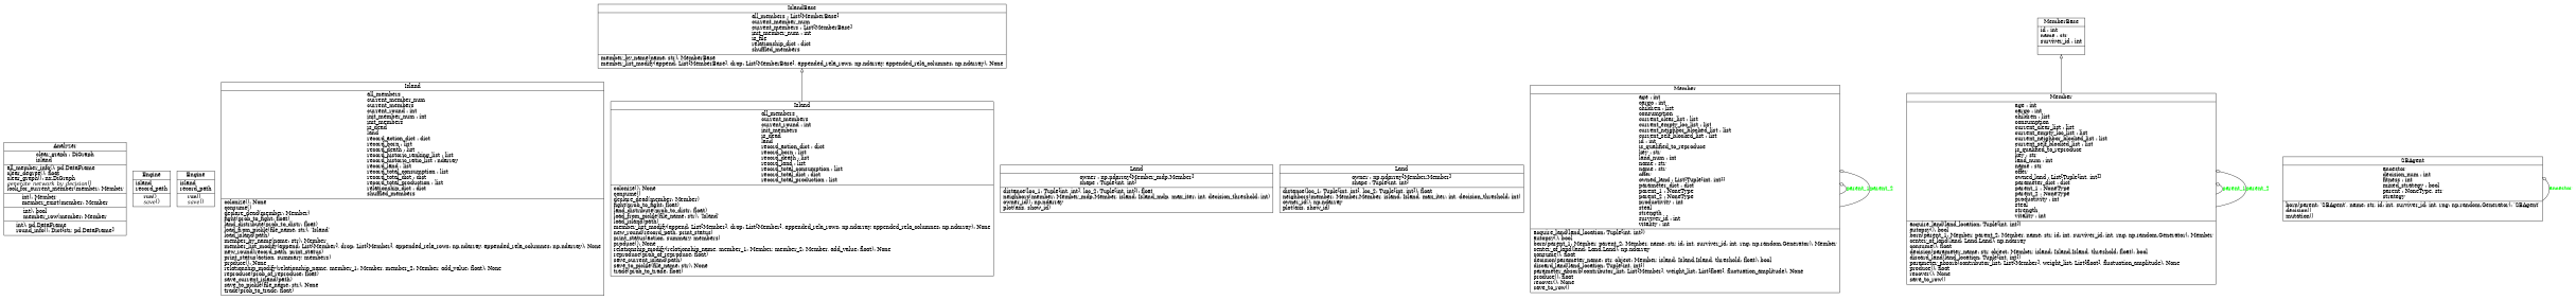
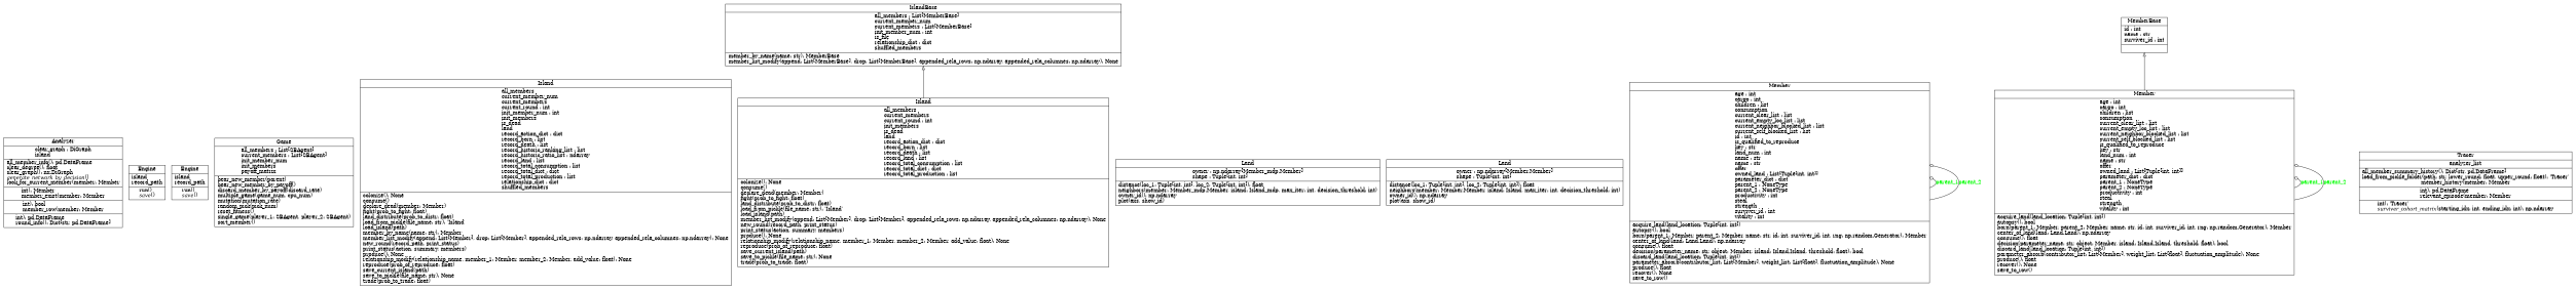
  digraph {
    rankdir=BT
    node [color=black fontcolor=black shape=record style=solid]
    edge [arrowhead=odiamond arrowtail=none fontcolor=green style=solid]
    n1 [label=<{Analyzer|clear_graph : DiGraph<br ALIGN="LEFT"/>island<br ALIGN="LEFT"/>|all_member_info(): pd.DataFrame<br ALIGN="LEFT"/>clear_degree(): float<br ALIGN="LEFT"/>clear_graph(): nx.DiGraph<br ALIGN="LEFT"/><I>generate_network_by_decision</I>()<br ALIGN="LEFT"/>look_for_current_member(member: Member | int): Member<br ALIGN="LEFT"/>member_exist(member: Member | int): bool<br ALIGN="LEFT"/>member_row(member: Member | int): pd.DataFrame<br ALIGN="LEFT"/>round_info(): Dict[str, pd.DataFrame]<br ALIGN="LEFT"/>}>]
    n2 [label=<{Engine|island<br ALIGN="LEFT"/>record_path<br ALIGN="LEFT"/>|run()<br ALIGN="LEFT"/><I>save</I>()<br ALIGN="LEFT"/>}>]
    n3 [label=<{Engine|island<br ALIGN="LEFT"/>record_path<br ALIGN="LEFT"/>|run()<br ALIGN="LEFT"/><I>save</I>()<br ALIGN="LEFT"/>}>]
+   n4 [label=<{Game|all_members : List[SBAgent]<br ALIGN="LEFT"/>current_members : List[SBAgent]<br ALIGN="LEFT"/>init_member_num<br ALIGN="LEFT"/>init_members<br ALIGN="LEFT"/>payoff_matrix<br ALIGN="LEFT"/>|bear_new_member(parent)<br ALIGN="LEFT"/>bear_new_member_by_payoff()<br ALIGN="LEFT"/>discard_member_by_payoff(discard_rate)<br ALIGN="LEFT"/>multiple_game(game_num, cpu_num)<br ALIGN="LEFT"/>mutation(mutation_rate)<br ALIGN="LEFT"/>random_pick(pick_num)<br ALIGN="LEFT"/>reset_fitness()<br ALIGN="LEFT"/>single_game(player_1: SBAgent, player_2: SBAgent)<br ALIGN="LEFT"/>sort_member()<br ALIGN="LEFT"/>}>]
    n5 [label=<{Island|all_members<br ALIGN="LEFT"/>current_member_num<br ALIGN="LEFT"/>current_members<br ALIGN="LEFT"/>current_round : int<br ALIGN="LEFT"/>init_member_num : int<br ALIGN="LEFT"/>init_members<br ALIGN="LEFT"/>is_dead<br ALIGN="LEFT"/>land<br ALIGN="LEFT"/>record_action_dict : dict<br ALIGN="LEFT"/>record_born : list<br ALIGN="LEFT"/>record_death : list<br ALIGN="LEFT"/>record_historic_ranking_list : list<br ALIGN="LEFT"/>record_historic_ratio_list : ndarray<br ALIGN="LEFT"/>record_land : list<br ALIGN="LEFT"/>record_total_consumption : list<br ALIGN="LEFT"/>record_total_dict : dict<br ALIGN="LEFT"/>record_total_production : list<br ALIGN="LEFT"/>relationship_dict : dict<br ALIGN="LEFT"/>shuffled_members<br ALIGN="LEFT"/>|colonize(): None<br ALIGN="LEFT"/>consume()<br ALIGN="LEFT"/>declare_dead(member: Member)<br ALIGN="LEFT"/>fight(prob_to_fight: float)<br ALIGN="LEFT"/>land_distribute(prob_to_distr: float)<br ALIGN="LEFT"/>load_from_pickle(file_name: str): 'Island'<br ALIGN="LEFT"/>load_island(path)<br ALIGN="LEFT"/>member_by_name(name: str): Member<br ALIGN="LEFT"/>member_list_modify(append: List[Member], drop: List[Member], appended_rela_rows: np.ndarray, appended_rela_columnes: np.ndarray): None<br ALIGN="LEFT"/>new_round(record_path, print_status)<br ALIGN="LEFT"/>print_status(action, summary, members)<br ALIGN="LEFT"/>produce(): None<br ALIGN="LEFT"/>relationship_modify(relationship_name, member_1: Member, member_2: Member, add_value: float): None<br ALIGN="LEFT"/>reproduce(prob_of_reproduce: float)<br ALIGN="LEFT"/>save_current_island(path)<br ALIGN="LEFT"/>save_to_pickle(file_name: str): None<br ALIGN="LEFT"/>trade(prob_to_trade: float)<br ALIGN="LEFT"/>}>]
    n6 [label=<{Island|all_members<br ALIGN="LEFT"/>current_members<br ALIGN="LEFT"/>current_round : int<br ALIGN="LEFT"/>init_members<br ALIGN="LEFT"/>is_dead<br ALIGN="LEFT"/>land<br ALIGN="LEFT"/>record_action_dict : dict<br ALIGN="LEFT"/>record_born : list<br ALIGN="LEFT"/>record_death : list<br ALIGN="LEFT"/>record_land : list<br ALIGN="LEFT"/>record_total_consumption : list<br ALIGN="LEFT"/>record_total_dict : dict<br ALIGN="LEFT"/>record_total_production : list<br ALIGN="LEFT"/>|colonize(): None<br ALIGN="LEFT"/>consume()<br ALIGN="LEFT"/>declare_dead(member: Member)<br ALIGN="LEFT"/>fight(prob_to_fight: float)<br ALIGN="LEFT"/>land_distribute(prob_to_distr: float)<br ALIGN="LEFT"/>load_from_pickle(file_name: str): 'Island'<br ALIGN="LEFT"/>load_island(path)<br ALIGN="LEFT"/>member_list_modify(append: List[Member], drop: List[Member], appended_rela_rows: np.ndarray, appended_rela_columnes: np.ndarray): None<br ALIGN="LEFT"/>new_round(record_path, print_status)<br ALIGN="LEFT"/>print_status(action, summary, members)<br ALIGN="LEFT"/>produce(): None<br ALIGN="LEFT"/>relationship_modify(relationship_name, member_1: Member, member_2: Member, add_value: float): None<br ALIGN="LEFT"/>reproduce(prob_of_reproduce: float)<br ALIGN="LEFT"/>save_current_island(path)<br ALIGN="LEFT"/>save_to_pickle(file_name: str): None<br ALIGN="LEFT"/>trade(prob_to_trade: float)<br ALIGN="LEFT"/>}>]
    n7 [label=<{IslandBase|all_members : List[MemberBase]<br ALIGN="LEFT"/>current_member_num<br ALIGN="LEFT"/>current_members : List[MemberBase]<br ALIGN="LEFT"/>init_member_num : int<br ALIGN="LEFT"/>is_file<br ALIGN="LEFT"/>relationship_dict : dict<br ALIGN="LEFT"/>shuffled_members<br ALIGN="LEFT"/>|member_by_name(name: str): MemberBase<br ALIGN="LEFT"/>member_list_modify(append: List[MemberBase], drop: List[MemberBase], appended_rela_rows: np.ndarray, appended_rela_columnes: np.ndarray): None<br ALIGN="LEFT"/>}>]
    n8 [label=<{Land|owner : np.ndarray[Member_mdp.Member]<br ALIGN="LEFT"/>shape : Tuple[int, int]<br ALIGN="LEFT"/>|distance(loc_1: Tuple[int, int], loc_2: Tuple[int, int]): float<br ALIGN="LEFT"/>neighbors(member: Member_mdp.Member, island: Island_mdp, max_iter: int, decision_threshold: int)<br ALIGN="LEFT"/>owner_id(): np.ndarray<br ALIGN="LEFT"/>plot(axs, show_id)<br ALIGN="LEFT"/>}>]
    n9 [label=<{Land|owner : np.ndarray[Member.Member]<br ALIGN="LEFT"/>shape : Tuple[int, int]<br ALIGN="LEFT"/>|distance(loc_1: Tuple[int, int], loc_2: Tuple[int, int]): float<br ALIGN="LEFT"/>neighbors(member: Member.Member, island: Island, max_iter: int, decision_threshold: int)<br ALIGN="LEFT"/>owner_id(): np.ndarray<br ALIGN="LEFT"/>plot(axs, show_id)<br ALIGN="LEFT"/>}>]
    n10 [label=<{Member|age : int<br ALIGN="LEFT"/>cargo : int<br ALIGN="LEFT"/>children : list<br ALIGN="LEFT"/>consumption<br ALIGN="LEFT"/>current_clear_list : list<br ALIGN="LEFT"/>current_empty_loc_list : list<br ALIGN="LEFT"/>current_neighbor_blocked_list : list<br ALIGN="LEFT"/>current_self_blocked_list : list<br ALIGN="LEFT"/>id : int<br ALIGN="LEFT"/>is_qualified_to_reproduce<br ALIGN="LEFT"/>key : str<br ALIGN="LEFT"/>land_num : int<br ALIGN="LEFT"/>name : str<br ALIGN="LEFT"/>name : str<br ALIGN="LEFT"/>offer<br ALIGN="LEFT"/>owned_land : List[Tuple[int, int]]<br ALIGN="LEFT"/>parameter_dict : dict<br ALIGN="LEFT"/>parent_1 : NoneType<br ALIGN="LEFT"/>parent_2 : NoneType<br ALIGN="LEFT"/>productivity : int<br ALIGN="LEFT"/>steal<br ALIGN="LEFT"/>strength<br ALIGN="LEFT"/>surviver_id : int<br ALIGN="LEFT"/>vitality : int<br ALIGN="LEFT"/>|acquire_land(land_location: Tuple[int, int])<br ALIGN="LEFT"/>autopsy(): bool<br ALIGN="LEFT"/>born(parent_1: Member, parent_2: Member, name: str, id: int, surviver_id: int, rng: np.random.Generator): Member<br ALIGN="LEFT"/>center_of_land(land: Land.Land): np.ndarray<br ALIGN="LEFT"/>consume(): float<br ALIGN="LEFT"/>decision(parameter_name: str, object: Member, island: Island.Island, threshold: float): bool<br ALIGN="LEFT"/>discard_land(land_location: Tuple[int, int])<br ALIGN="LEFT"/>parameter_absorb(contributor_list: List[Member], weight_list: List[float], fluctuation_amplitude): None<br ALIGN="LEFT"/>produce(): float<br ALIGN="LEFT"/>recover(): None<br ALIGN="LEFT"/>save_to_row()<br ALIGN="LEFT"/>}>]
    n11 [label=<{Member|age : int<br ALIGN="LEFT"/>cargo : int<br ALIGN="LEFT"/>children : list<br ALIGN="LEFT"/>consumption<br ALIGN="LEFT"/>current_clear_list : list<br ALIGN="LEFT"/>current_empty_loc_list : list<br ALIGN="LEFT"/>current_neighbor_blocked_list : list<br ALIGN="LEFT"/>current_self_blocked_list : list<br ALIGN="LEFT"/>is_qualified_to_reproduce<br ALIGN="LEFT"/>key : str<br ALIGN="LEFT"/>land_num : int<br ALIGN="LEFT"/>name : str<br ALIGN="LEFT"/>offer<br ALIGN="LEFT"/>owned_land : List[Tuple[int, int]]<br ALIGN="LEFT"/>parameter_dict : dict<br ALIGN="LEFT"/>parent_1 : NoneType<br ALIGN="LEFT"/>parent_2 : NoneType<br ALIGN="LEFT"/>productivity : int<br ALIGN="LEFT"/>steal<br ALIGN="LEFT"/>strength<br ALIGN="LEFT"/>vitality : int<br ALIGN="LEFT"/>|acquire_land(land_location: Tuple[int, int])<br ALIGN="LEFT"/>autopsy(): bool<br ALIGN="LEFT"/>born(parent_1: Member, parent_2: Member, name: str, id: int, surviver_id: int, rng: np.random.Generator): Member<br ALIGN="LEFT"/>center_of_land(land: Land.Land): np.ndarray<br ALIGN="LEFT"/>consume(): float<br ALIGN="LEFT"/>decision(parameter_name: str, object: Member, island: Island.Island, threshold: float): bool<br ALIGN="LEFT"/>discard_land(land_location: Tuple[int, int])<br ALIGN="LEFT"/>parameter_absorb(contributor_list: List[Member], weight_list: List[float], fluctuation_amplitude): None<br ALIGN="LEFT"/>produce(): float<br ALIGN="LEFT"/>recover(): None<br ALIGN="LEFT"/>save_to_row()<br ALIGN="LEFT"/>}>]
    n12 [label=<{MemberBase|id : int<br ALIGN="LEFT"/>name : str<br ALIGN="LEFT"/>surviver_id : int<br ALIGN="LEFT"/>|}>]
-   n13 [label=<{SBAgent|ancestor<br ALIGN="LEFT"/>decision_num : int<br ALIGN="LEFT"/>fitness : int<br ALIGN="LEFT"/>mixed_strategy : bool<br ALIGN="LEFT"/>parent : NoneType, str<br ALIGN="LEFT"/>strategy<br ALIGN="LEFT"/>|born(parent: 'SBAgent', name: str, id: int, surviver_id: int, rng: np.random.Generator): 'SBAgent'<br ALIGN="LEFT"/>decision()<br ALIGN="LEFT"/>mutation()<br ALIGN="LEFT"/>}>]
+   n14 [label=<{Tracer|analyzer_list<br ALIGN="LEFT"/>|all_member_summary_history(): Dict[str, pd.DataFrame]<br ALIGN="LEFT"/>load_from_pickle_folder(path: str, lower_round: float, upper_round: float): 'Tracer'<br ALIGN="LEFT"/>member_history(member: Member | int): pd.DataFrame<br ALIGN="LEFT"/>relevant_episode(member: Member | int): 'Tracer'<br ALIGN="LEFT"/><I>surviver_cohort_matrix</I>(starting_idx: int, ending_idx: int): np.ndarray<br ALIGN="LEFT"/>}>]
    n6 -> n7 [arrowhead=empty fontcolor="" style=""]
    n10 -> n10 [label=parent_1]
    n10 -> n10 [label=parent_2]
    n11 -> n11 [label=parent_1]
    n11 -> n11 [label=parent_2]
    n11 -> n12 [arrowhead=empty fontcolor="" style=""]
-   n13 -> n13 [label=ancestor]
  }
